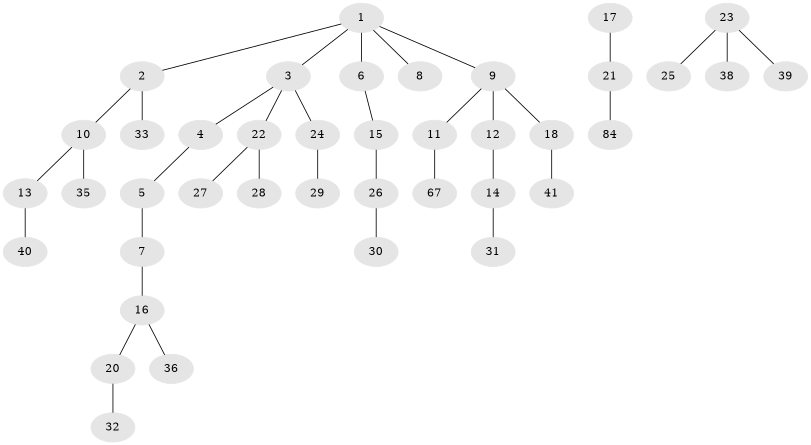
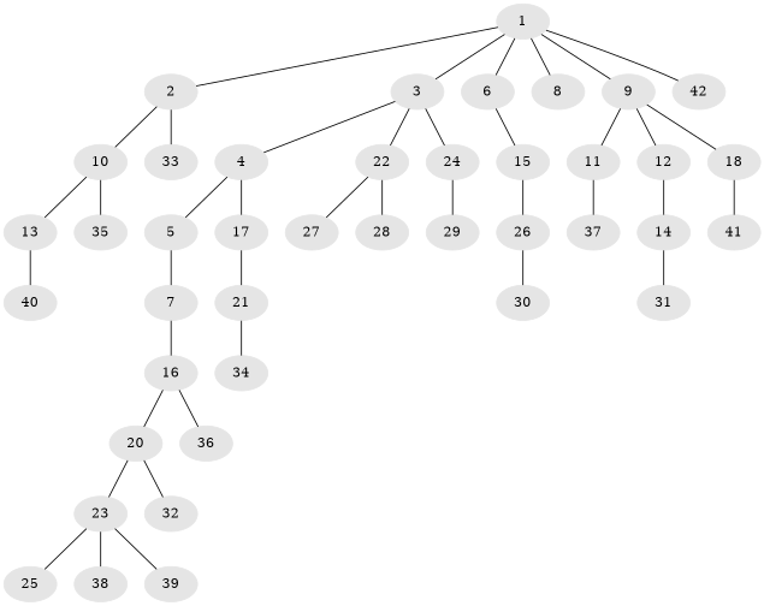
  graph {
    node [color=gray90 style=filled]
    edge [weight=1.0]
    1
    2
    3
    6
    8
    9
+   42
    10
    33
    4
    22
    24
    15
    11
    12
    18
    13
    35
    5
    17
    27
    28
    29
    7
    21
    16
    26
    20
    36
-   37 [label=67]
+   37
    14
    41
    40
    31
    30
    23
    32
-   34 [label=84]
+   34
    25
    38
    39
    1 -- 2
    1 -- 3
    1 -- 6
    1 -- 8
    1 -- 9
+   1 -- 42
    2 -- 10
    2 -- 33
    3 -- 4
    3 -- 22
    3 -- 24
    6 -- 15
    9 -- 11
    9 -- 12
    9 -- 18
    10 -- 13
    10 -- 35 [weight=2.0]
    4 -- 5
+   4 -- 17
    22 -- 27
    22 -- 28
    24 -- 29
    15 -- 26
    11 -- 37
    12 -- 14
    18 -- 41
    13 -- 40
    5 -- 7 [weight=2.0]
    17 -- 21
    7 -- 16
    21 -- 34 [weight=3.0]
    16 -- 20 [weight=2.0]
    16 -- 36 [weight=2.0]
    26 -- 30 [weight=2.0]
+   20 -- 23
    20 -- 32
    14 -- 31
    23 -- 25
    23 -- 38
    23 -- 39
  }
